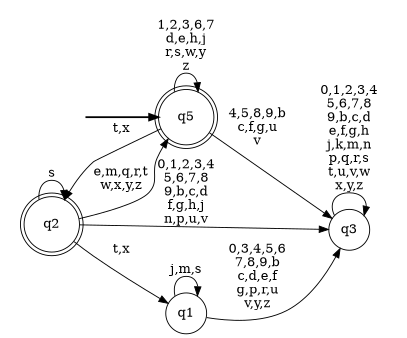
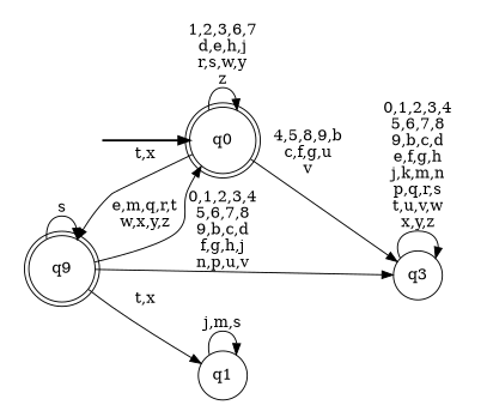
  digraph {
    rankdir=LR
    node [shape=doublecircle style="rounded,filled" color=black fillcolor=white]
    __start0 [height=0 shape=none style=invis width=0 color="" fillcolor=""]
-   n2 [label=q5]
-   n3 [label=q2]
+   n2 [label=q0]
+   n3 [label=q9]
    n4 [label=q3 shape=circle style=filled]
    n5 [label=q1 shape=circle style=filled]
    subgraph cluster_1 {
      nodesep=0.15
      ranksep=0.15
      style=invis
      __start0
      n2
    }
    __start0 -> n2 [penwidth=2]
    n2 -> n2 [label="1,2,3,6,7\nd,e,h,j\nr,s,w,y\nz"]
    n2 -> n3 [label="t,x"]
    n2 -> n4 [label="4,5,8,9,b\nc,f,g,u\nv"]
    n3 -> n2 [label="e,m,q,r,t\nw,x,y,z"]
    n3 -> n3 [label=s]
    n3 -> n4 [label="0,1,2,3,4\n5,6,7,8\n9,b,c,d\nf,g,h,j\nn,p,u,v"]
    n3 -> n5 [label="t,x"]
    n4 -> n4 [label="0,1,2,3,4\n5,6,7,8\n9,b,c,d\ne,f,g,h\nj,k,m,n\np,q,r,s\nt,u,v,w\nx,y,z"]
-   n5 -> n4 [label="0,3,4,5,6\n7,8,9,b\nc,d,e,f\ng,p,r,u\nv,y,z"]
    n5 -> n5 [label="j,m,s"]
  }
